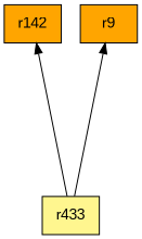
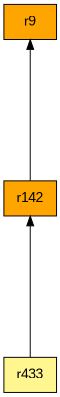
  digraph {
    fontname="Liberation Sans"
    rankdir=BT
    ranksep=2.0
    node [fillcolor=orange fontname="Liberation Sans" shape=record style=filled]
    edge [fontname="Liberation Sans"]
    n1 [label="{r142}"]
    n2 [label="{r9}"]
    n3 [fillcolor=khaki1 label="{r433}"]
-   n3 -> n2
+   n1 -> n2
    n3 -> n1
  }
